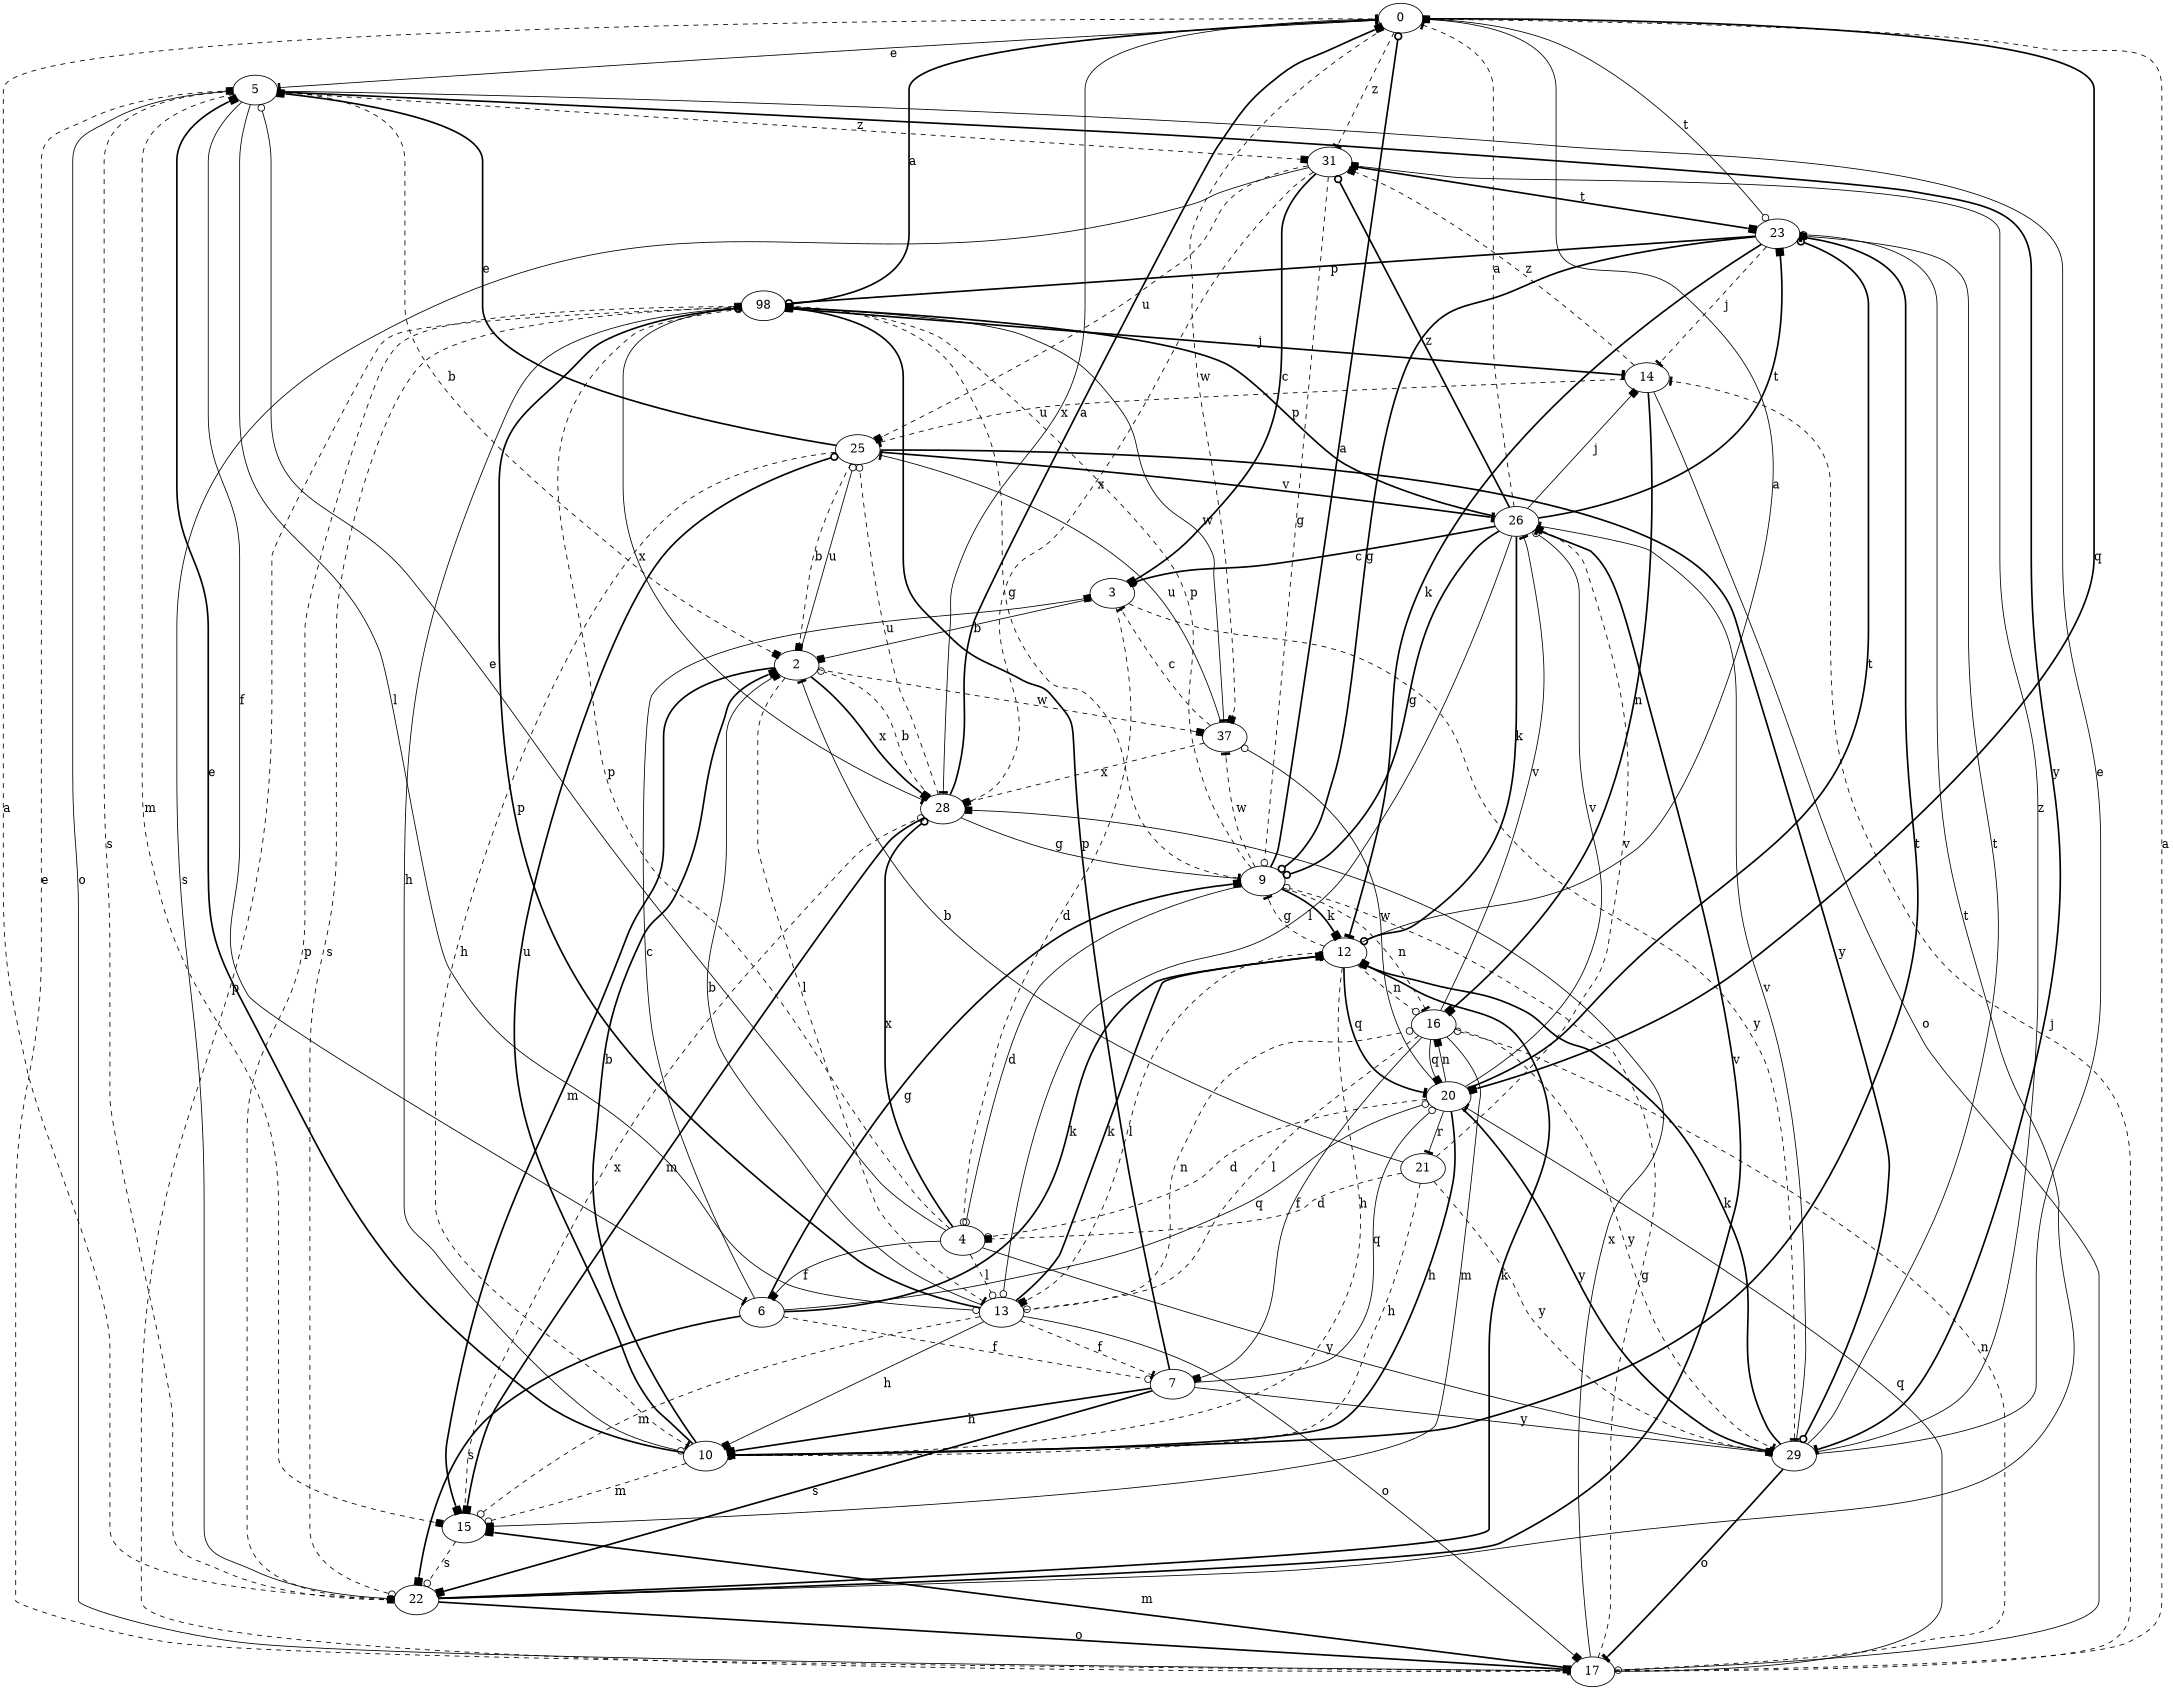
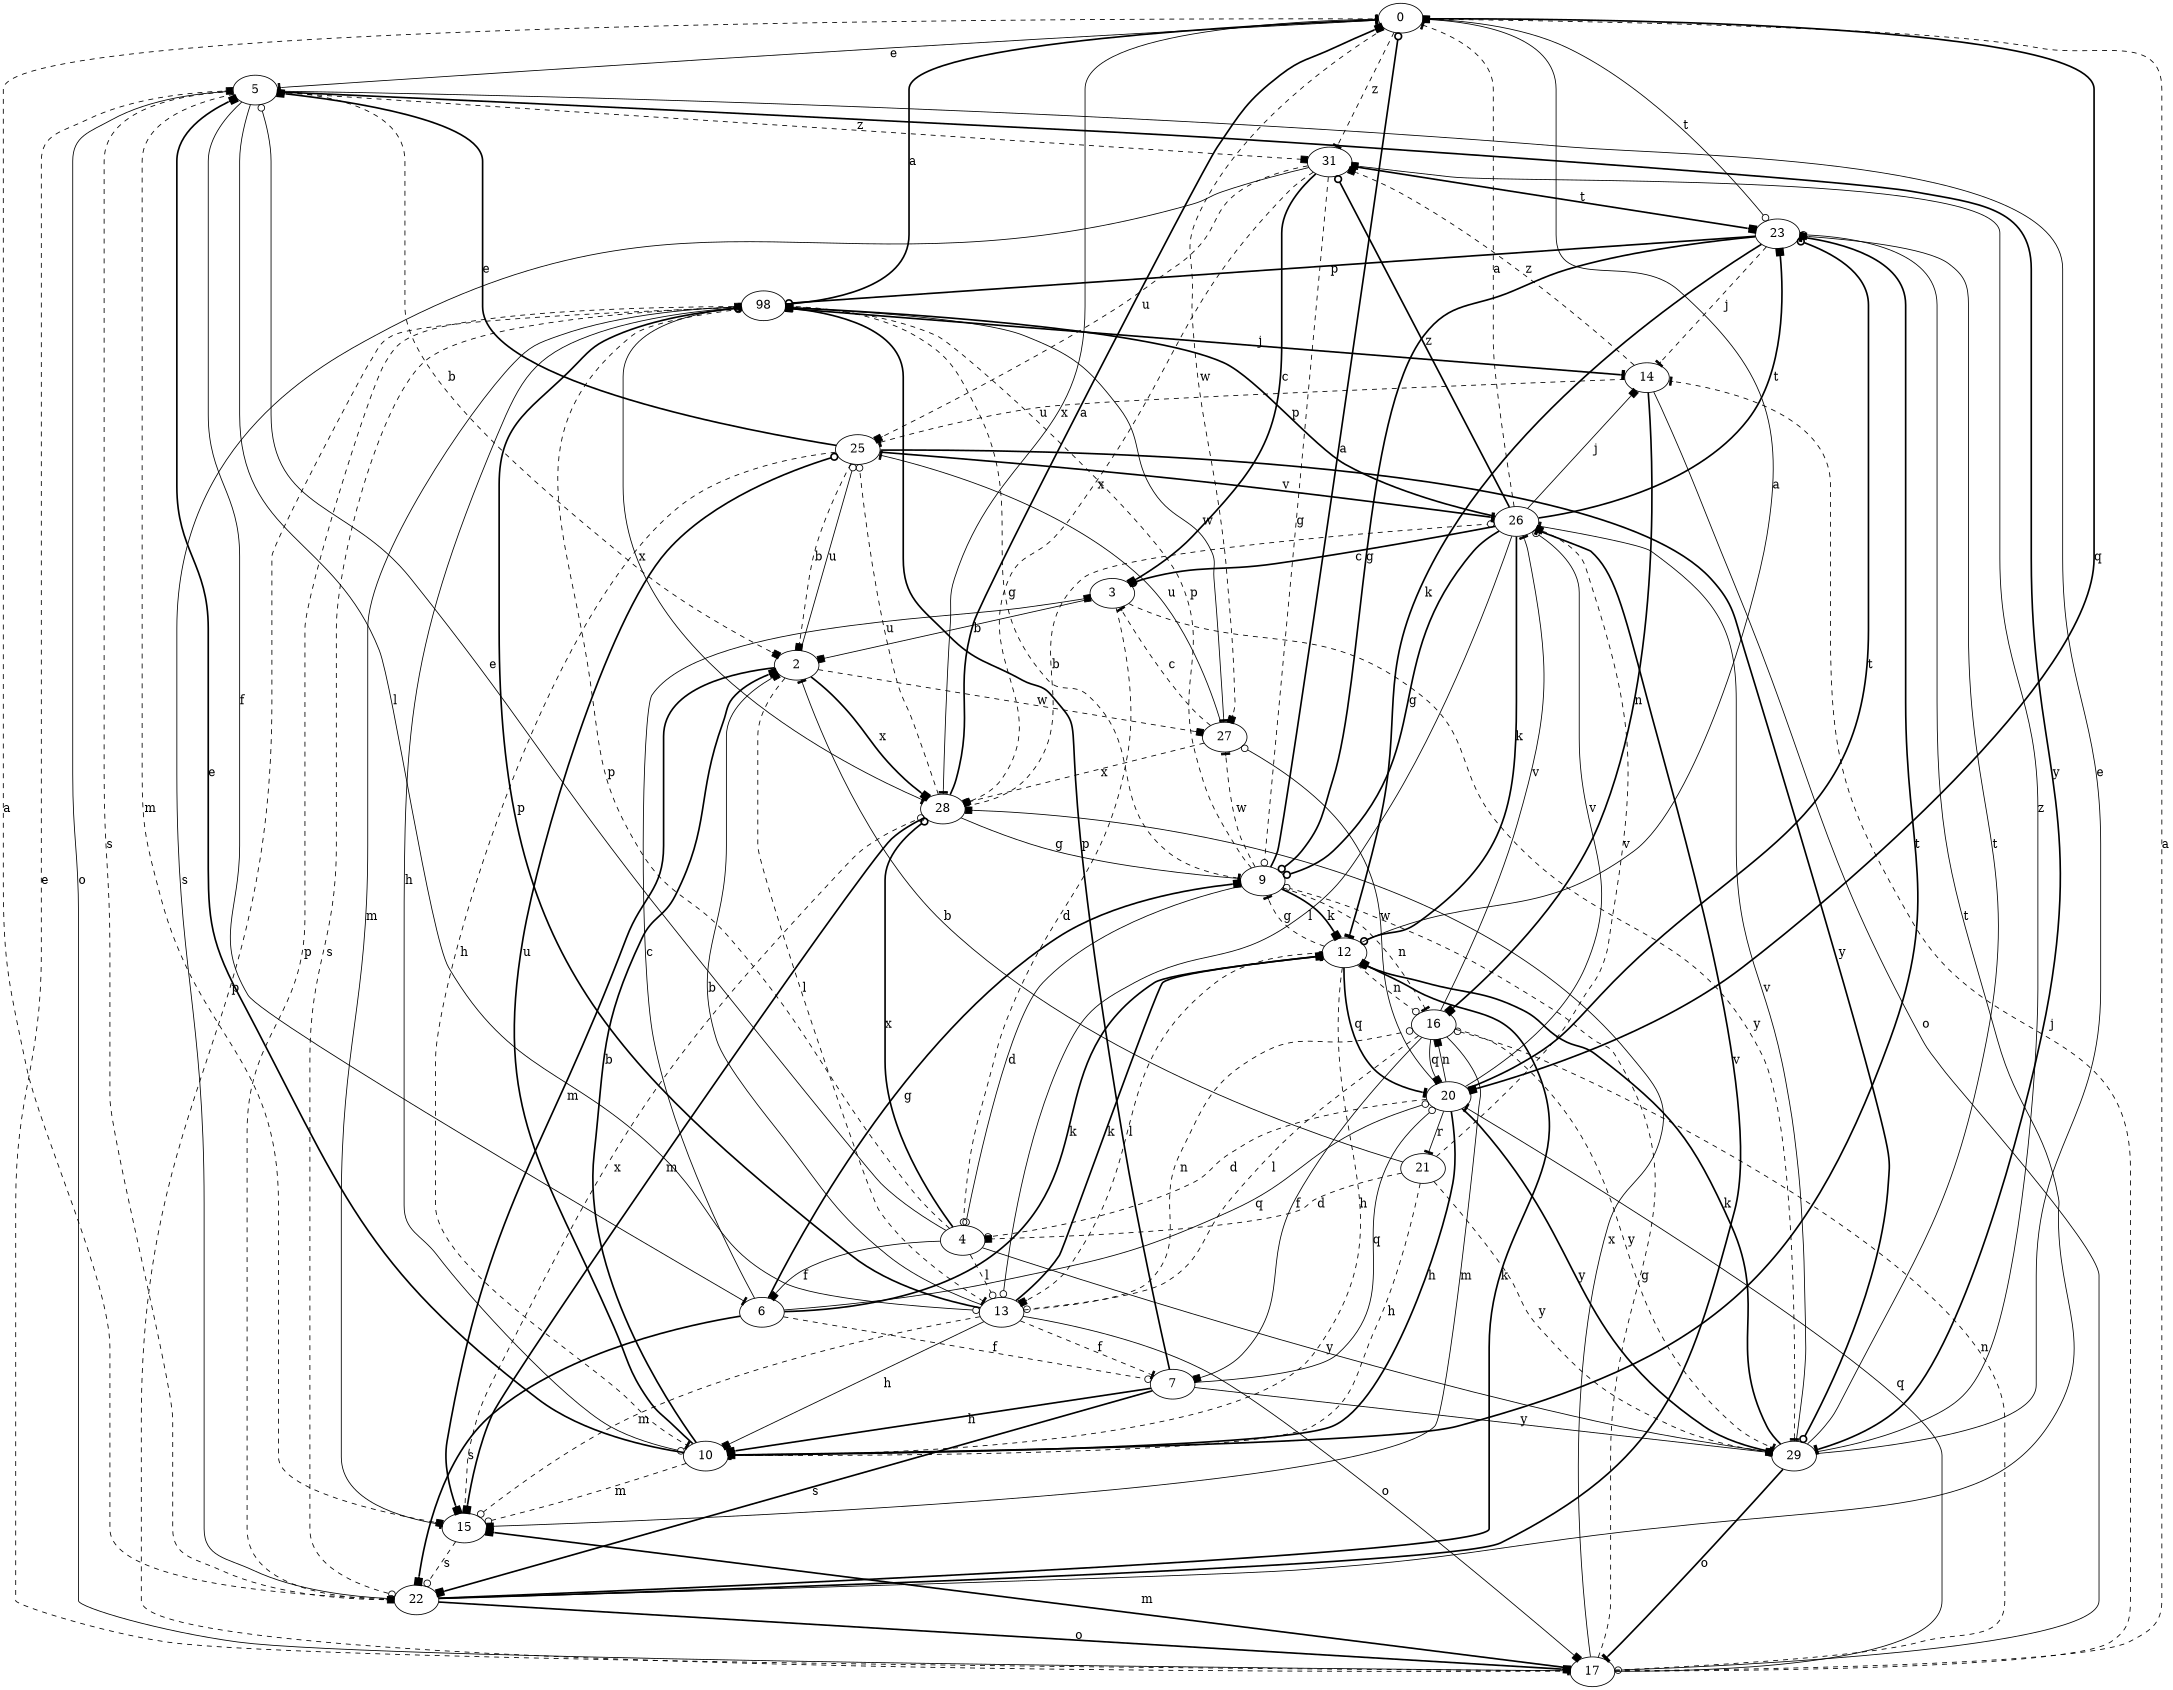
  strict digraph {
    edge [arrowhead=box style=dashed]
    0
    5
    20
    23
-   27 [label=37]
+   27
    28
    31
    2
    13
    15
    29
    6
    17
    22
    4
    10
    16
    26
    21
    n20 [label=98]
    9
    12
    n23 [label=14]
    25
    3
    7
    0 -> 5 [arrowhead=tee label=e style=solid]
    0 -> 20 [label=q style=bold]
    0 -> 23 [arrowhead=odot label=t style=solid]
    0 -> 27 [label=w]
    0 -> 28 [arrowhead=tee label=x style=solid]
    0 -> 31 [arrowhead=tee label=z]
    5 -> 31 [label=z]
    5 -> 2 [label=b]
    5 -> 13 [arrowhead=odot label=l style=solid]
    5 -> 15 [label=m]
    5 -> 29 [arrowhead=tee label=y style=bold]
    5 -> 6 [arrowhead=tee label=f style=solid]
    5 -> 17 [arrowhead=tee label=o style=solid]
    5 -> 22 [label=s]
    20 -> 23 [arrowhead=odot label=t style=bold]
    20 -> 27 [arrowhead=odot label=w style=solid]
    20 -> 29 [arrowhead=tee label=y style=bold]
    20 -> 4 [arrowhead=odot label=d]
    20 -> 10 [arrowhead=tee label=h style=bold]
    20 -> 16 [label=n style=solid]
    20 -> 26 [arrowhead=odot label=v style=solid]
    20 -> 21 [arrowhead=tee label=r style=solid]
    23 -> n20 [arrowhead=odot label=p style=bold]
    23 -> 9 [arrowhead=odot label=g style=bold]
    23 -> 12 [arrowhead=tee label=k style=bold]
    23 -> n23 [arrowhead=tee label=j]
    27 -> 28 [arrowhead=odot label=x]
    27 -> 25 [arrowhead=tee label=u style=solid]
    27 -> 3 [arrowhead=tee label=c]
    28 -> 0 [label=a style=bold]
-   28 -> 2 [arrowhead=odot label=b]
+   28 -> 26 [arrowhead=odot label=b]
    28 -> 15 [label=m style=bold]
    28 -> 9 [arrowhead=tee label=g style=solid]
    28 -> 25 [arrowhead=odot label=u]
    31 -> 23 [label=t style=bold]
    31 -> 28 [label=x]
    31 -> 22 [arrowhead=odot label=s style=solid]
    31 -> 9 [arrowhead=odot label=g]
    31 -> 25 [label=u]
    31 -> 3 [label=c style=bold]
    2 -> 27 [label=w]
    2 -> 28 [label=x style=bold]
    2 -> 13 [arrowhead=tee label=l]
    2 -> 15 [label=m style=bold]
    2 -> 25 [arrowhead=odot label=u style=solid]
    13 -> 2 [label=b style=solid]
    13 -> 15 [arrowhead=odot label=m]
    13 -> 17 [label=o style=solid]
    13 -> 10 [label=h style=solid]
    13 -> 16 [arrowhead=odot label=n]
    13 -> n20 [arrowhead=odot label=p style=bold]
    13 -> 12 [label=k style=bold]
    13 -> 7 [arrowhead=tee label=f]
    15 -> 28 [arrowhead=odot label=x]
    15 -> 22 [arrowhead=odot label=s]
    29 -> 5 [arrowhead=tee label=e style=solid]
    29 -> 23 [label=t style=solid]
    29 -> 31 [label=z style=solid]
    29 -> 17 [arrowhead=tee label=o style=bold]
    29 -> 26 [arrowhead=tee label=v style=solid]
    29 -> 12 [arrowhead=odot label=k style=bold]
    6 -> 20 [arrowhead=odot label=q style=solid]
    6 -> 22 [label=s style=bold]
    6 -> 9 [label=g style=bold]
    6 -> 12 [arrowhead=tee label=k style=bold]
    6 -> 3 [label=c style=solid]
    6 -> 7 [arrowhead=odot label=f]
    17 -> 0 [label=a]
    17 -> 5 [label=e]
    17 -> 20 [arrowhead=tee label=q style=solid]
    17 -> 28 [label=x style=solid]
    17 -> 15 [label=m style=bold]
    17 -> 16 [arrowhead=odot label=n]
    17 -> n20 [arrowhead=tee label=p]
    17 -> 9 [arrowhead=odot label=g]
    17 -> n23 [arrowhead=tee label=j]
    22 -> 0 [arrowhead=tee label=a]
    22 -> 23 [arrowhead=odot label=t style=solid]
    22 -> 17 [label=o style=bold]
    22 -> 26 [arrowhead=tee label=v style=bold]
    22 -> n20 [label=p]
    22 -> 12 [label=k style=bold]
    4 -> 5 [arrowhead=odot label=e style=solid]
    4 -> 28 [arrowhead=odot label=x style=bold]
    4 -> 13 [arrowhead=odot label=l]
    4 -> 29 [label=y style=solid]
    4 -> 6 [label=f style=solid]
    4 -> n20 [arrowhead=odot label=p]
    10 -> 5 [label=e style=bold]
    10 -> 23 [arrowhead=tee label=t style=bold]
    10 -> 2 [label=b style=bold]
    10 -> 15 [arrowhead=odot label=m]
    10 -> 25 [arrowhead=odot label=u style=bold]
    16 -> 20 [label=q style=solid]
    16 -> 13 [arrowhead=odot label=l]
    16 -> 15 [label=m style=solid]
    16 -> 29 [arrowhead=tee label=y]
    16 -> 26 [arrowhead=tee label=v style=solid]
    16 -> 7 [label=f style=solid]
    26 -> 0 [arrowhead=tee label=a]
    26 -> 23 [label=t style=bold]
    26 -> 31 [arrowhead=odot label=z style=bold]
    26 -> 13 [arrowhead=odot label=l style=solid]
    26 -> n20 [label=p style=bold]
    26 -> 9 [arrowhead=odot label=g style=bold]
    26 -> 12 [arrowhead=odot label=k style=bold]
    26 -> n23 [label=j style=solid]
    26 -> 3 [arrowhead=odot label=c style=bold]
    21 -> 2 [arrowhead=tee label=b style=solid]
    21 -> 29 [arrowhead=odot label=y]
    21 -> 4 [label=d]
    21 -> 10 [label=h]
    21 -> 26 [label=v]
    n20 -> 0 [arrowhead=tee label=a style=bold]
    n20 -> 27 [arrowhead=tee label=w style=solid]
    n20 -> 28 [arrowhead=tee label=x style=solid]
+   n20 -> 15 [arrowhead=tee label=m style=solid]
    n20 -> 22 [arrowhead=odot label=s]
    n20 -> 10 [arrowhead=odot label=h style=solid]
    n20 -> 9 [arrowhead=tee label=g]
    n20 -> n23 [arrowhead=tee label=j style=bold]
    9 -> 0 [arrowhead=odot label=a style=bold]
    9 -> 27 [arrowhead=tee label=w]
    9 -> 4 [arrowhead=odot label=d style=solid]
    9 -> 16 [arrowhead=tee label=n]
    9 -> n20 [label=p]
    9 -> 12 [label=k style=bold]
    12 -> 0 [label=a style=solid]
    12 -> 20 [arrowhead=tee label=q style=bold]
    12 -> 13 [label=l]
    12 -> 10 [arrowhead=tee label=h]
    12 -> 16 [arrowhead=odot label=n]
    12 -> 9 [arrowhead=tee label=g]
    n23 -> 31 [label=z]
    n23 -> 17 [arrowhead=odot label=o style=solid]
    n23 -> 16 [label=n style=bold]
    n23 -> 25 [arrowhead=tee label=u]
    25 -> 5 [label=e style=bold]
    25 -> 2 [label=b]
    25 -> 29 [arrowhead=odot label=y style=bold]
    25 -> 10 [arrowhead=tee label=h]
    25 -> 26 [arrowhead=tee label=v style=bold]
    3 -> 2 [label=b style=solid]
    3 -> 29 [arrowhead=tee label=y]
    3 -> 4 [arrowhead=odot label=d]
    7 -> 20 [arrowhead=odot label=q style=solid]
    7 -> 29 [label=y style=solid]
    7 -> 22 [label=s style=bold]
    7 -> 10 [label=h style=bold]
    7 -> n20 [label=p style=bold]
  }
